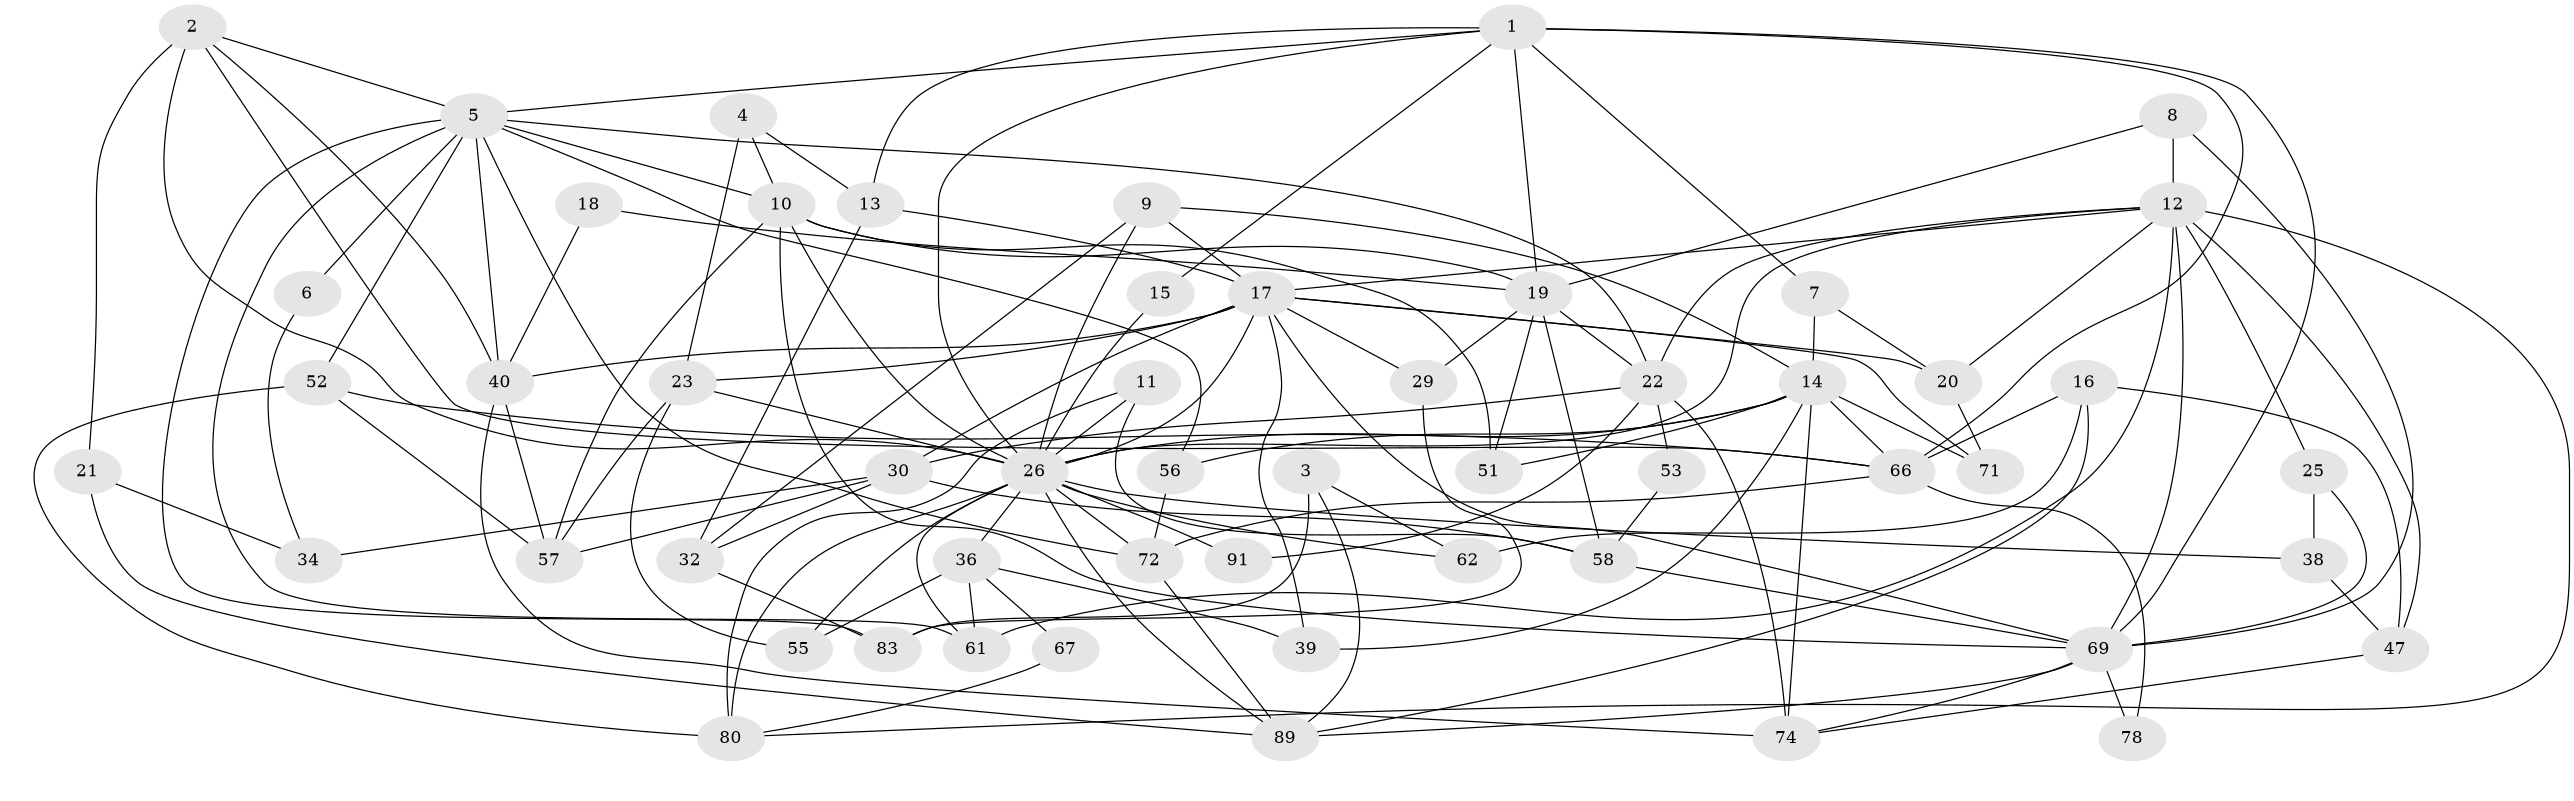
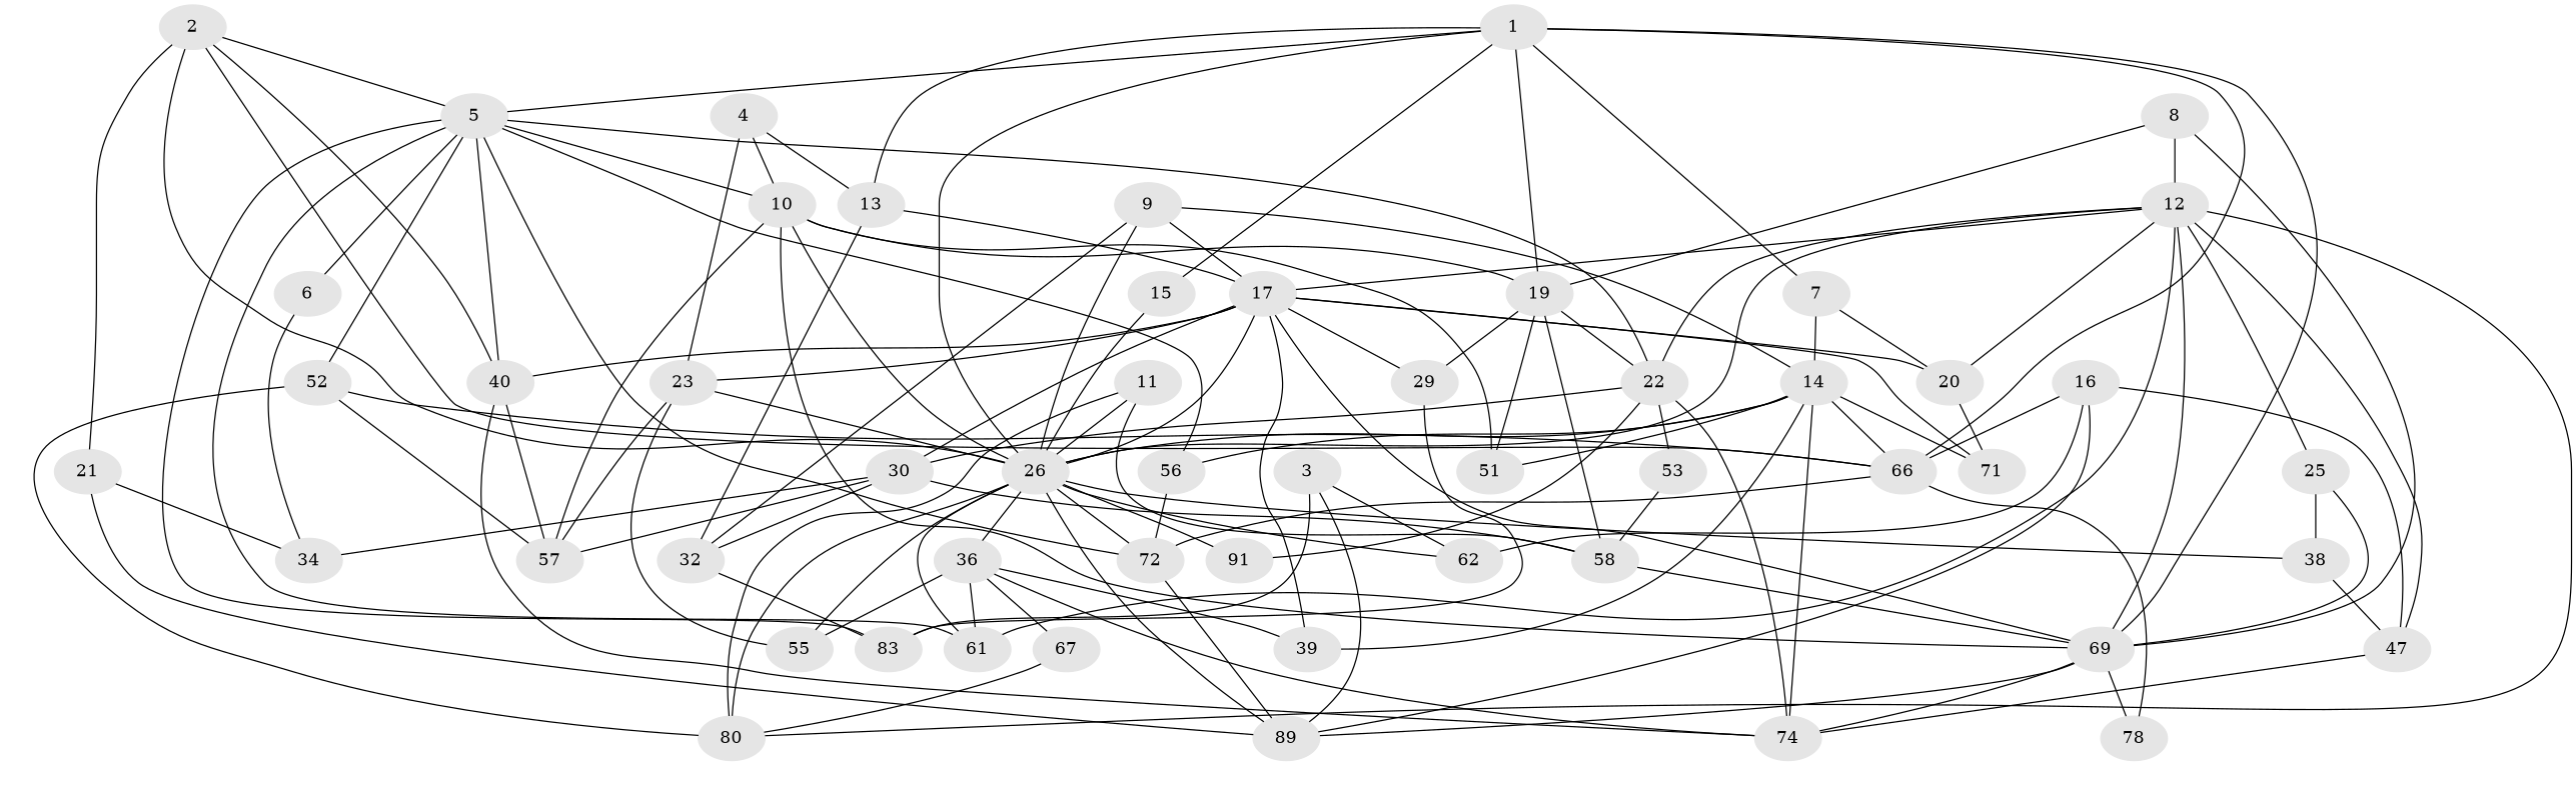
  graph {
    node [color=gray90 style=filled]
    1 [super="+86"]
    5 [super="+37"]
    7
    13 [super="+50"]
    15
    19 [super="+42+64"]
    26 [super="+76+35+43+49+31"]
    66 [super="+79"]
    69 [super="+77+84"]
    40 [super="+48"]
    83
    10 [super="+70+85"]
    6
    22 [super="+45+27"]
    52 [super="+82"]
    56
    61
    72
    14 [super="+46"]
    20
    32
    17 [super="+68+24+28"]
    51
    58
    29
    62
    89 [super="+93"]
    80
    91
    55
    38
    36 [super="+60"]
    78
    74 [super="+75"]
    2 [super="+73"]
    21
    34
    57 [super="+92"]
    3
    4 [super="+90"]
    23 [super="+44"]
    30 [super="+59"]
    53
    39
    71
    12 [super="+63+41"]
    25
    47
    8
    9
    11
    16 [super="+33"]
-   18
    67
    1 -- 5
    1 -- 7
    1 -- 13
    1 -- 15
    1 -- 19
    1 -- 26
    1 -- 66
    1 -- 69 [weight=2]
    5 -- 40
    5 -- 83
    5 -- 10
    5 -- 6
    5 -- 22
    5 -- 52
    5 -- 56
    5 -- 61
    5 -- 72
    7 -- 14
    7 -- 20
    13 -- 32
    13 -- 17
    15 -- 26
    19 -- 22
    19 -- 51 [weight=2]
    19 -- 58
    19 -- 29
    26 -- 61
    26 -- 72
    26 -- 62
    26 -- 89
    26 -- 80
    26 -- 91
    26 -- 55
    26 -- 38 [weight=2]
    26 -- 36 [weight=2]
    66 -- 72
    66 -- 78
    69 -- 89
    69 -- 78
    69 -- 74
    40 -- 74
    40 -- 57
    10 -- 19
    10 -- 26
    10 -- 69
    10 -- 51
    10 -- 57
    6 -- 34
    22 -- 91
    22 -- 74
    22 -- 30
    22 -- 53 [weight=2]
    52 -- 66
    52 -- 80
    52 -- 57
    56 -- 72
    72 -- 89
    14 -- 26 [weight=2]
    14 -- 66
    14 -- 56
    14 -- 51
    14 -- 74
    14 -- 39
    14 -- 71
    20 -- 71
    32 -- 83
    17 -- 26
    17 -- 69
    17 -- 40
    17 -- 20
    17 -- 29
    17 -- 23
    17 -- 30
    17 -- 39
    17 -- 71
    58 -- 69
    29 -- 83
    38 -- 47
    36 -- 61
    36 -- 55
+   36 -- 74
    36 -- 39
    36 -- 67
    2 -- 5
    2 -- 26
    2 -- 66
    2 -- 40
    2 -- 21
    21 -- 89
    21 -- 34
    3 -- 83
    3 -- 62
    3 -- 89
    4 -- 13
    4 -- 10
    4 -- 23 [weight=2]
    23 -- 26
    23 -- 55
    23 -- 57
    30 -- 32
    30 -- 58
    30 -- 34 [weight=2]
    30 -- 57
    53 -- 58
    12 -- 26
    12 -- 69 [weight=2]
    12 -- 22
    12 -- 61
    12 -- 20
    12 -- 17
    12 -- 80
    12 -- 25
    12 -- 47
    25 -- 69
    25 -- 38
    47 -- 74
    8 -- 19
    8 -- 69
    8 -- 12
    9 -- 26
    9 -- 14
    9 -- 32
    9 -- 17
    11 -- 26
    11 -- 58
    11 -- 80
    16 -- 66
    16 -- 62
    16 -- 89
    16 -- 47
-   18 -- 19
-   18 -- 40
    67 -- 80
  }
